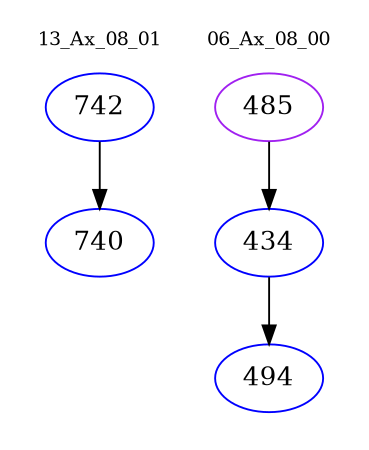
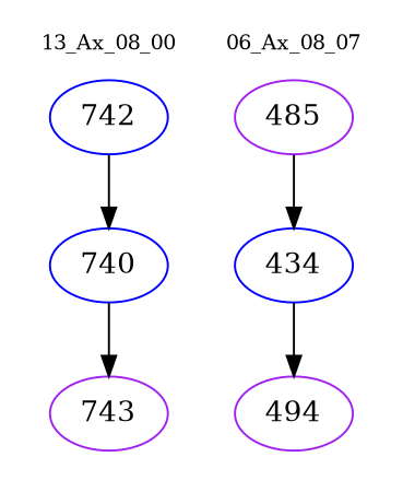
  digraph {
    node [color=blue]
    edge [color=black]
    n1 [label=742]
    n2 [label=740]
+   n3 [color=purple label=743]
    n4 [color=purple label=485]
    n5 [label=434]
-   n6 [label=494]
+   n6 [color=purple label=494]
    subgraph cluster_1 {
      color=white
      fontsize=10
-     label="13_Ax_08_01"
+     label="13_Ax_08_00"
      n1
      n2
+     n3
    }
    subgraph cluster_2 {
      color=white
      fontsize=10
-     label="06_Ax_08_00"
+     label="06_Ax_08_07"
      n4
      n5
      n6
    }
    n1 -> n2
+   n2 -> n3
    n4 -> n5
    n5 -> n6
  }
